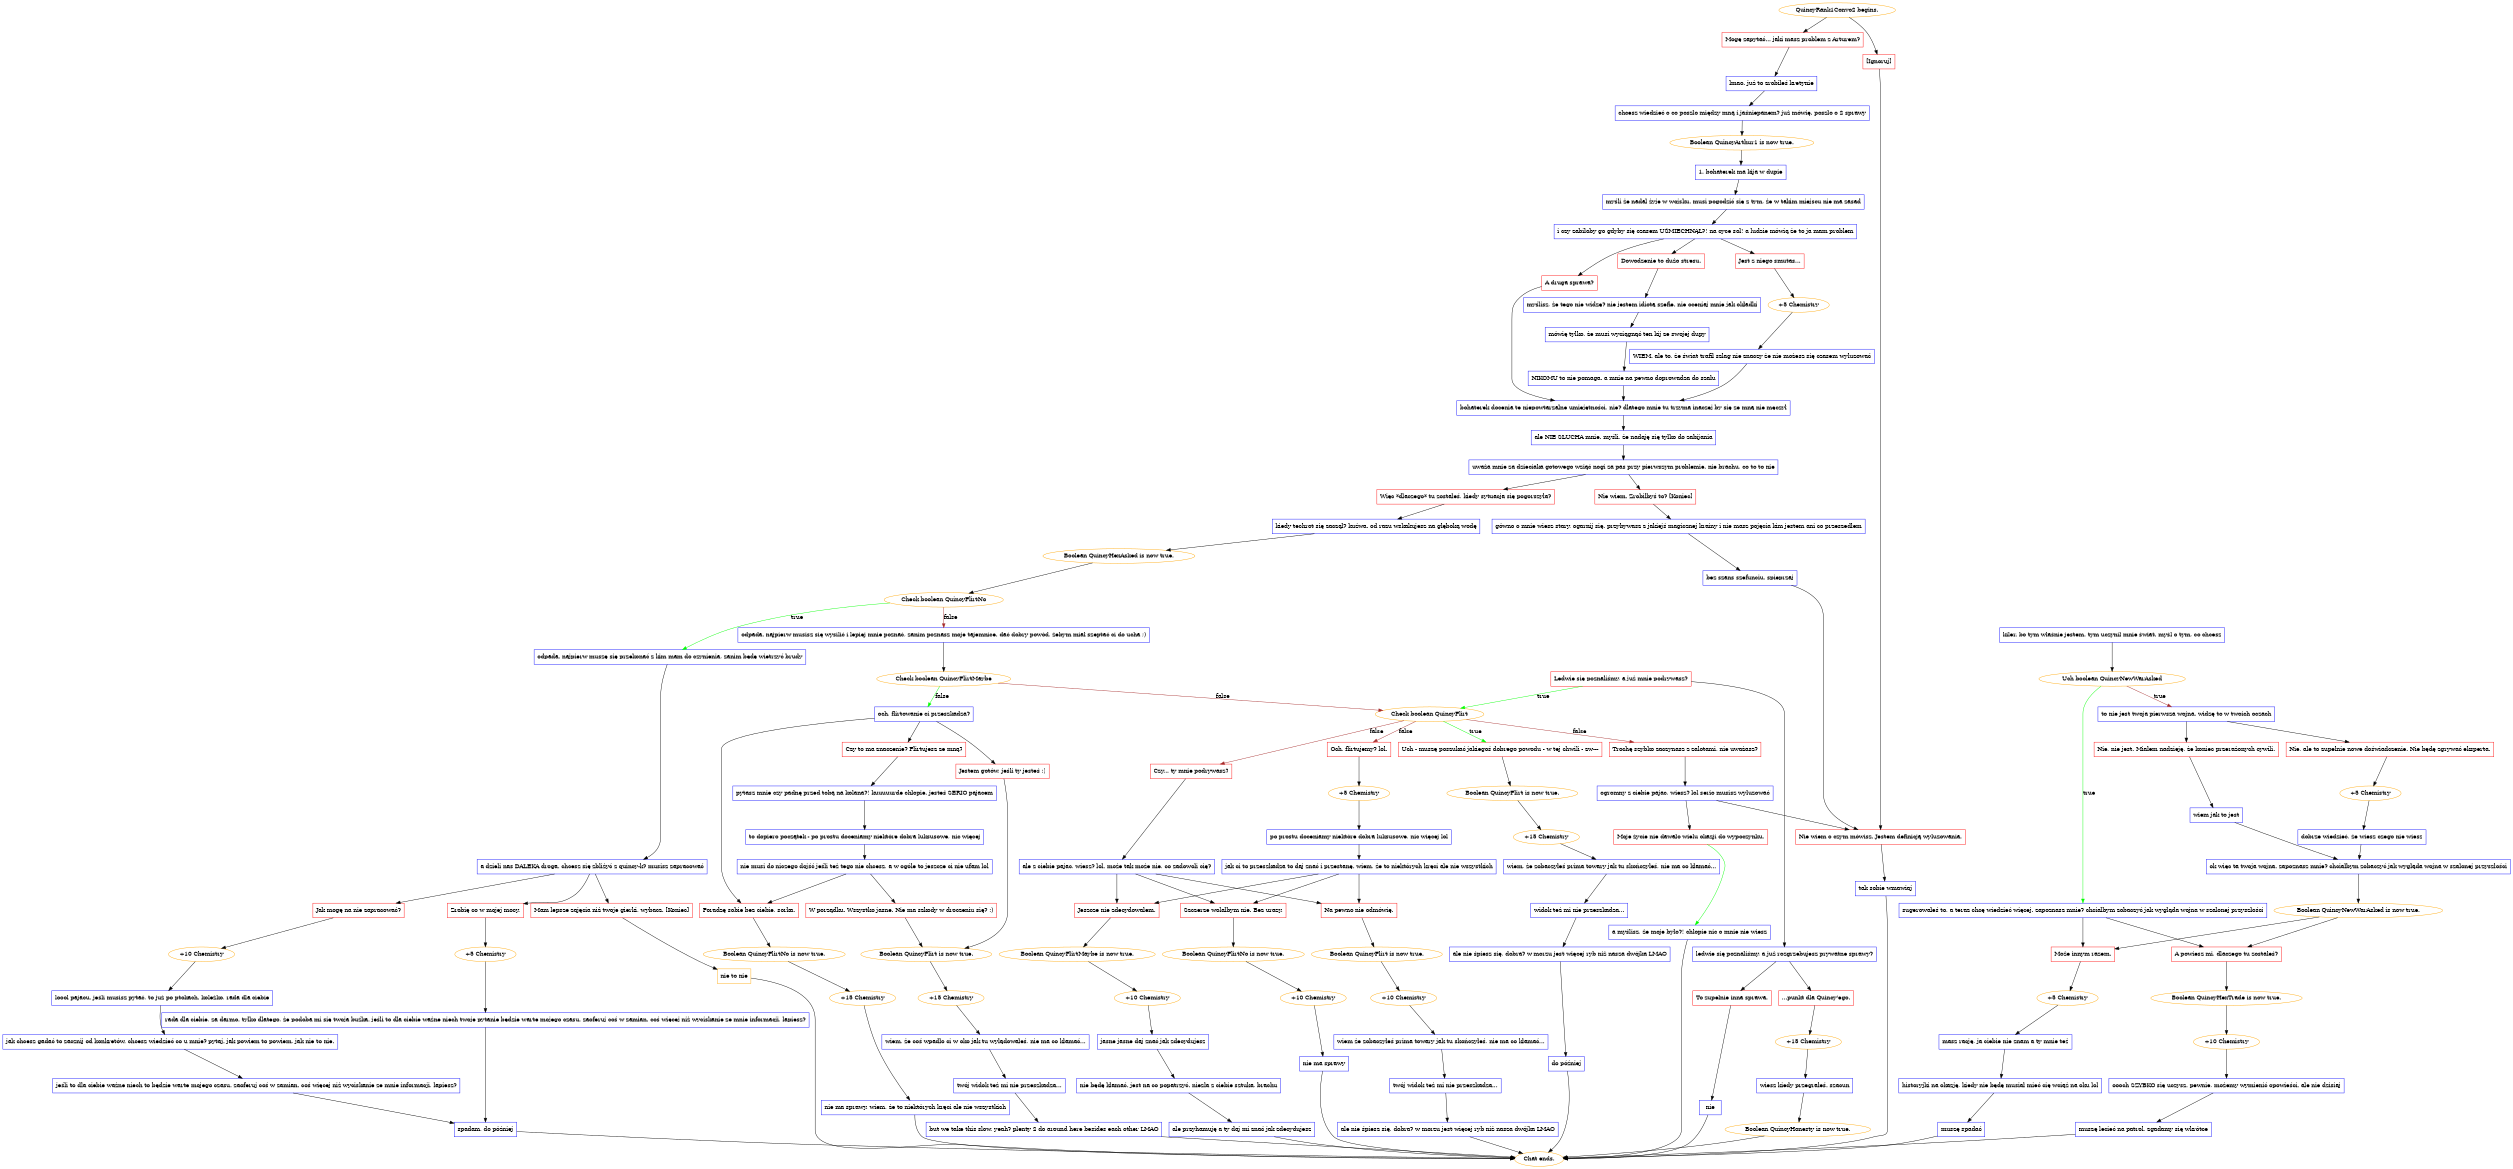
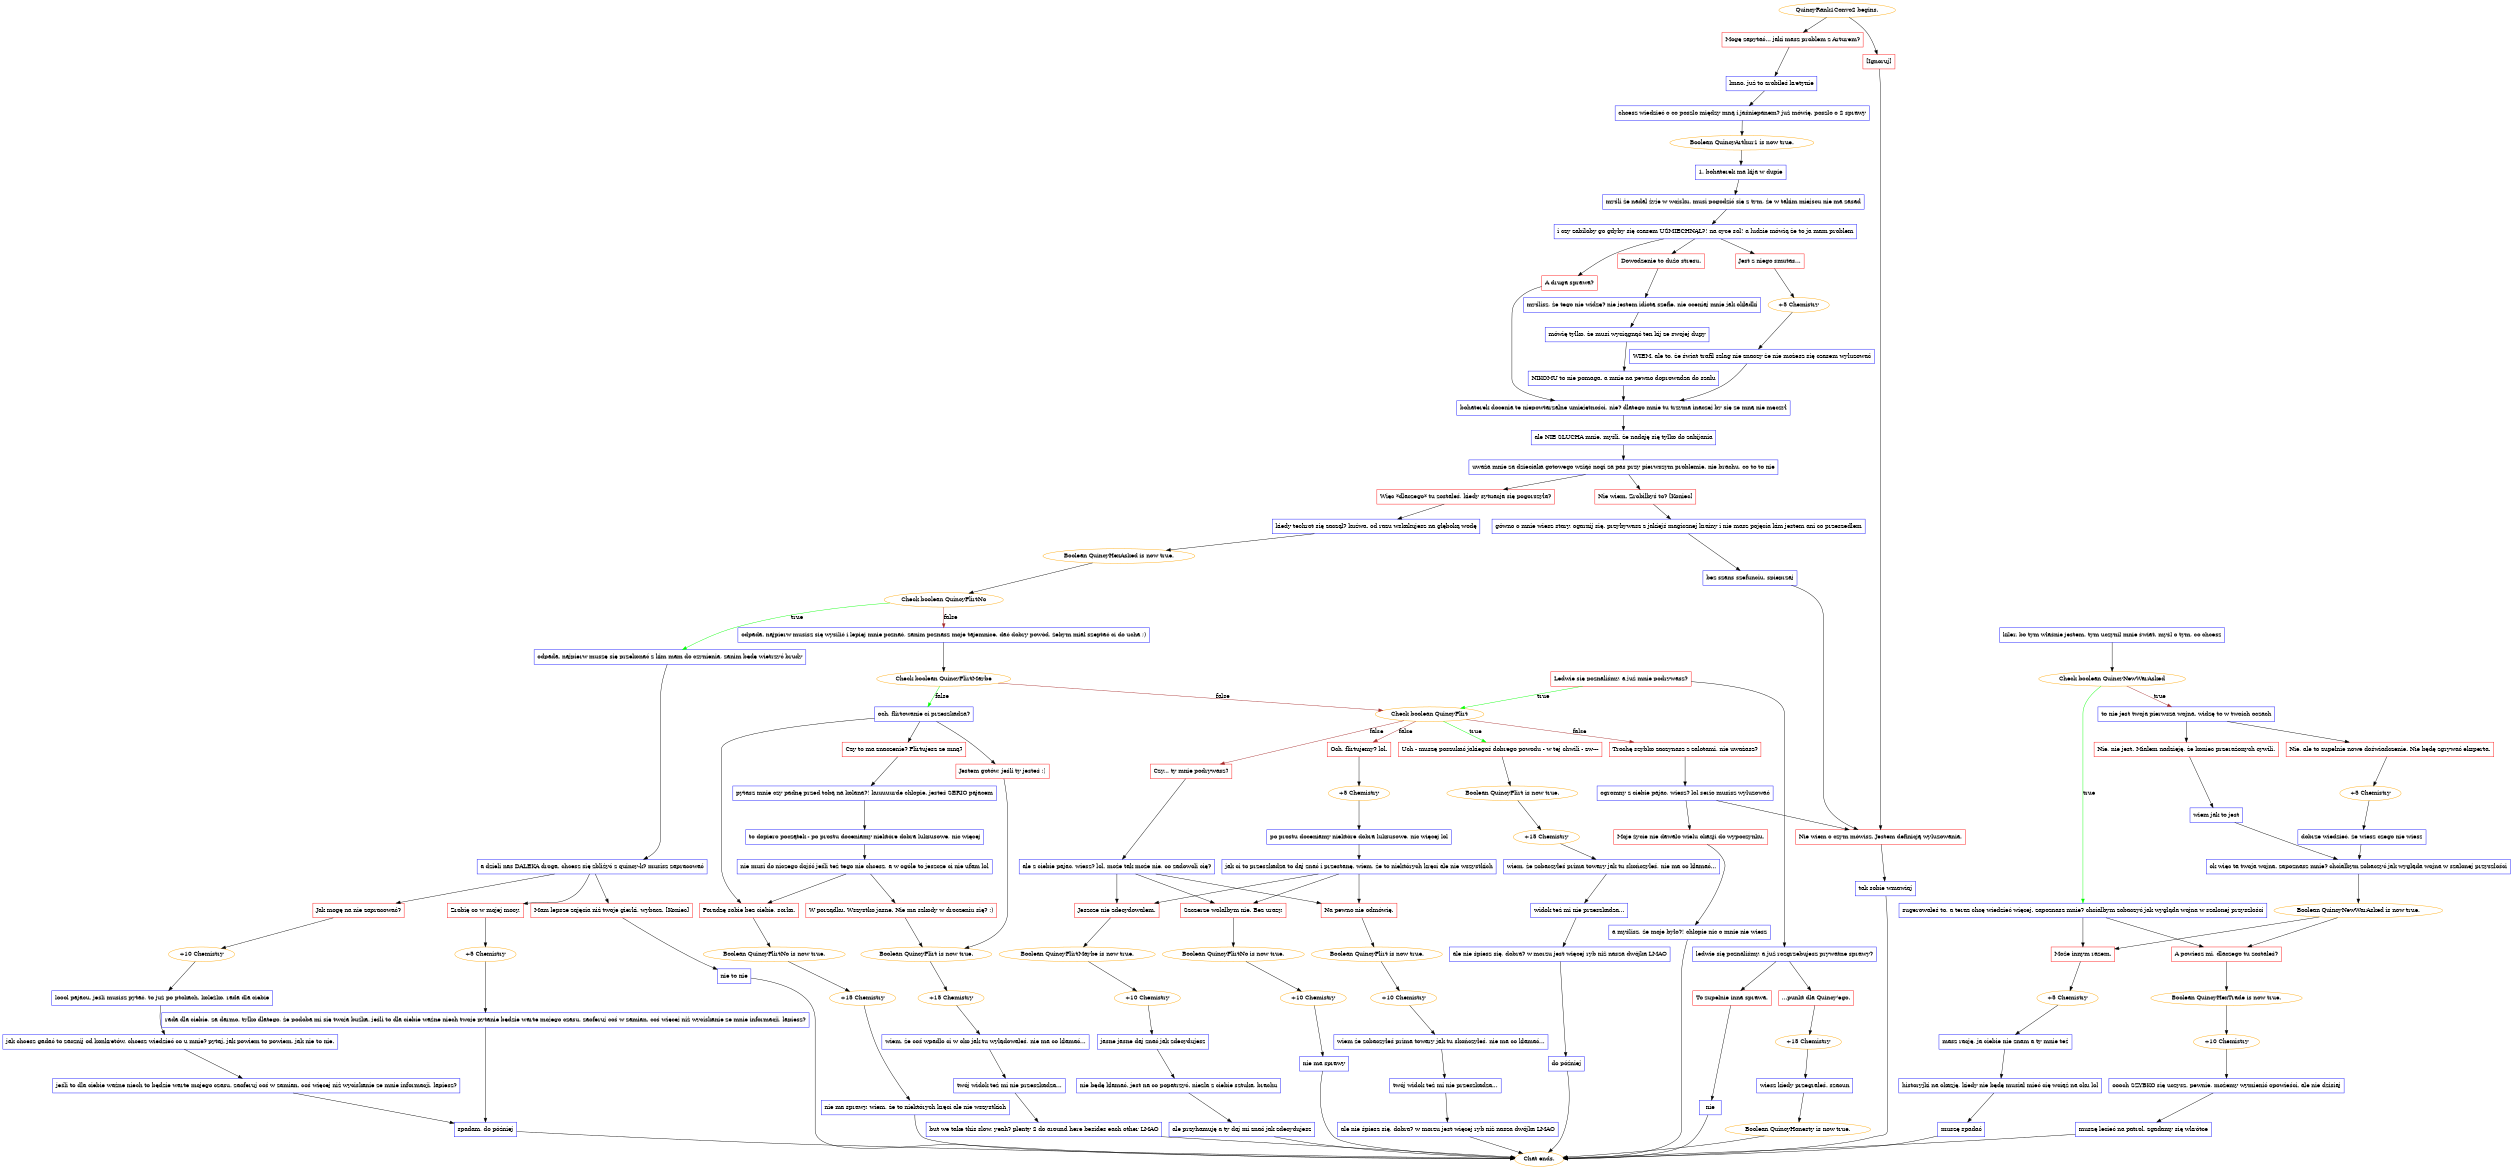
  digraph {
    node [color=blue shape=box]
    "QuincyRank1Convo2 begins." [color=orange shape=""]
    n2 [color=red label="Mogę zapytać... jaki masz problem z Arturem?"]
    n3 [color=red label="[Ignoruj]"]
    n4 [label="lmao. już to zrobiłeś kretynie"]
    n5 [color=red label="Nie wiem o czym mówisz. Jestem definicją wyluzowania."]
    n6 [label="chcesz wiedzieć o co poszło między mną i jaśniepanem? już mówię. poszło o 2 sprawy"]
    "Chat ends." [color=orange shape=""]
    n8 [color=orange label="Boolean QuincyArthur1 is now true." shape=""]
    n9 [label="1. bohaterek ma kija w dupie"]
    n10 [label="myśli że nadal żyje w wojsku. musi pogodzić się z tym, że w takim miejscu nie ma zasad"]
    n11 [label="i czy zabiłoby go gdyby się czasem UŚMIECHNĄŁ?! na cyce sol! a ludzie mówią że to ja mam problem"]
    n12 [color=red label="Dowodzenie to dużo stresu."]
    n13 [color=red label="Jest z niego smutas..."]
    n14 [color=red label="A druga sprawa?"]
    n15 [label="myślisz, że tego nie widzę? nie jestem idiotą szefie. nie oceniaj mnie jak okładki"]
    n16 [color=orange label="+5 Chemistry" shape=""]
    n17 [label="bohaterek docenia te niepowtarzalne umiejętności, nie? dlatego mnie tu trzyma inaczej by się ze mną nie męczył"]
    n18 [label="mówię tylko, że musi wyciągnąć ten kij ze swojej dupy"]
    n19 [label="WIEM. ale to, że świat trafił szlag nie znaczy że nie możesz się czasem wyluzować"]
    n20 [label="ale NIE SŁUCHA mnie. myśli, że nadaję się tylko do zabijania"]
    n21 [label="NIKOMU to nie pomaga. a mnie na pewno doprowadza do szału"]
    n22 [label="uważa mnie za dzieciaka gotowego wziąć nogi za pas przy pierwszym problemie. nie brachu, co to to nie"]
    n23 [color=red label="Więc *dlaczego* tu zostałeś, kiedy sytuacja się pogorszyła?"]
    n24 [color=red label="Nie wiem. Zrobiłbyś to? [Koniec]"]
    n25 [label="kiedy techrot się zaczął? kuźwa. od razu wskakujesz na głęboką wodę"]
    n26 [label="gówno o mnie wiesz stary, ogarnij się. przybywasz z jakiejś magicznej krainy i nie masz pojęcia kim jestem ani co przeszedłem"]
    n27 [color=orange label="Boolean QuincyHexAsked is now true." shape=""]
    n28 [label="bez szans szefunciu. spieprzaj"]
    n29 [color=orange label="Check boolean QuincyFlirtNo" shape=""]
    n30 [label="odpada. najpierw muszę się przekonać z kim mam do czynienia, zanim będę wietrzyć brudy"]
    n31 [label="odpada. najpierw musisz się wysilić i lepiej mnie poznać, zanim poznasz moje tajemnice. dać dobry powód, żebym miał szeptać ci do ucha ;)"]
    n32 [label="a dzieli nas DALEKA droga. chcesz się zbliżyć z quincy-k? musisz zapracować"]
    n33 [color=orange label="Check boolean QuincyFlirtMaybe" shape=""]
    n34 [color=red label="Zrobię co w mojej mocy."]
    n35 [color=red label="Jak mogę na nie zapracować?"]
    n36 [color=red label="Mam lepsze zajęcia niż twoje gierki, wybacz. [Koniec]"]
    n37 [label="och, flirtowanie ci przeszkadza?"]
    n38 [color=orange label="Check boolean QuincyFlirt" shape=""]
    n39 [color=orange label="+5 Chemistry" shape=""]
    n40 [color=orange label="+10 Chemistry" shape=""]
-   n41 [color=orange label="nie to nie"]
+   n41 [label="nie to nie"]
    n42 [color=red label="Czy to ma znaczenie? Flirtujesz ze mną?"]
    n43 [color=red label="Jestem gotów, jeśli ty jesteś :)"]
    n44 [color=red label="Poradzę sobie bez ciebie, sorka."]
    n45 [color=red label="Uch - muszę poszukać jakiegoś dobrego powodu - w tej chwili - zw---"]
    n46 [color=red label="Trochę szybko zaczynasz z zalotami, nie uważasz?"]
    n47 [color=red label="Czy... ty mnie podrywasz?"]
    n48 [color=red label="Och, flirtujemy? lol."]
    n49 [label="rada dla ciebie, za darmo. tylko dlatego, że podoba mi się twoja buźka. jeśli to dla ciebie ważne niech twoje pytanie będzie warte mojego czasu. zaoferuj coś w zamian. coś więcej niż wyciskanie ze mnie informacji, łapiesz?"]
    n50 [label="loool pajacu. jeśli musisz pytać, to już po ptokach. koleżko, rada dla ciebie"]
    n51 [label="kiler. bo tym właśnie jestem. tym uczynił mnie świat. myśl o tym, co chcesz"]
-   n52 [color=orange label="Uch boolean QuincyNewWarAsked" shape=""]
+   n52 [color=orange label="Check boolean QuincyNewWarAsked" shape=""]
    n53 [label="pytasz mnie czy padnę przed tobą na kolana?! kuuuuurde chłopie. jesteś SERIO pajacem"]
    n54 [color=orange label="Boolean QuincyFlirt is now true." shape=""]
    n55 [color=orange label="Boolean QuincyFlirtNo is now true." shape=""]
    n56 [color=orange label="Boolean QuincyFlirt is now true." shape=""]
    n57 [color=red label="Ledwie się poznaliśmy, a już mnie podrywasz?"]
    n58 [label="ledwie się poznaliśmy, a już rozgrzebujesz prywatne sprawy?"]
    n59 [label="ogromny z ciebie pajac, wiesz? lol serio musisz wyluzować"]
    n60 [label="ale z ciebie pajac, wiesz? lol. może tak może nie, co zadowoli cię?"]
    n61 [color=orange label="+5 Chemistry" shape=""]
    n62 [label="spadam, do później"]
    n63 [label="jak chcesz gadać to zacznij od konkretów. chcesz wiedzieć co u mnie? pytaj. jak powiem to powiem, jak nie to nie."]
    n64 [label="sugerowałeś to, a teraz chcę wiedzieć więcej. zapoznasz mnie? chciałbym zobaczyć jak wygląda wojna w szalonej przyszłości"]
    n65 [label="to nie jest twoja pierwsza wojna. widzę to w twoich oczach"]
    n66 [label="to dopiero początek - po prostu doceniamy niektóre dobra luksusowe, nic więcej"]
    n67 [color=orange label="+15 Chemistry" shape=""]
    n68 [color=orange label="+15 Chemistry" shape=""]
    n69 [color=orange label="+15 Chemistry" shape=""]
    n70 [color=red label="...punkt dla Quincy'ego."]
    n71 [color=red label="To zupełnie inna sprawa."]
    n72 [color=red label="Moje życie nie dawało wielu okazji do wypoczynku."]
    n73 [color=red label="Na pewno nie odmówię."]
    n74 [color=red label="Jeszcze nie zdecydowałem."]
    n75 [color=red label="Szczerze wolałbym nie. Bez urazy."]
    n76 [label="po prostu doceniamy niektóre dobra luksusowe, nic więcej lol"]
    n77 [label="jeśli to dla ciebie ważne niech to będzie warte mojego czasu. zaoferuj coś w zamian. coś więcej niż wyciskanie ze mnie informacji, łapiesz?"]
    n78 [color=red label="A powiesz mi, dlaczego tu zostałeś?"]
    n79 [color=red label="Może innym razem."]
    n80 [color=red label="Nie, nie jest. Miałem nadzieję, że koniec przerażonych cywili."]
    n81 [color=red label="Nie, ale to zupełnie nowe doświadczenie. Nie będę zgrywać eksperta."]
    n82 [label="nie musi do niczego dojść jeśli też tego nie chcesz, a w ogóle to jeszcze ci nie ufam lol"]
    n83 [label="wiem, że coś wpadło ci w oko jak tu wylądowałeś, nie ma co kłamać..."]
    n84 [label="nie ma sprawy. wiem, że to niektórych kręci ale nie wszystkich"]
    n85 [label="wiem, że zobaczyłeś prima towary jak tu skończyłeś, nie ma co kłamać..."]
    n86 [color=orange label="+15 Chemistry" shape=""]
    n87 [label=nie]
    n88 [label="a myślisz, że moje było?! chłopie nic o mnie nie wiesz"]
    n89 [label="tak sobie wmawiaj"]
    n90 [color=orange label="Boolean QuincyFlirt is now true." shape=""]
    n91 [color=orange label="Boolean QuincyFlirtMaybe is now true." shape=""]
    n92 [color=orange label="Boolean QuincyFlirtNo is now true." shape=""]
    n93 [label="jak ci to przeszkadza to daj znać i przestanę. wiem, że to niektórych kręci ale nie wszystkich"]
    n94 [color=orange label="Boolean QuincyHexTrade is now true." shape=""]
    n95 [color=orange label="+5 Chemistry" shape=""]
    n96 [label="wiem jak to jest"]
    n97 [color=orange label="+5 Chemistry" shape=""]
    n98 [color=red label="W porządku. Wszystko jasne. Nie ma szkody w droczeniu się? :)"]
    n99 [label="twój widok też mi nie przeszkadza..."]
    n100 [label="widok też mi nie przeszkadza..."]
    n101 [label="wiesz kiedy przegrałeś. szacun"]
    n102 [color=orange label="+10 Chemistry" shape=""]
    n103 [color=orange label="+10 Chemistry" shape=""]
    n104 [color=orange label="+10 Chemistry" shape=""]
    n105 [color=orange label="+10 Chemistry" shape=""]
    n106 [label="masz rację, ja ciebie nie znam a ty mnie też"]
    n107 [label="ok więc ta twoja wojna. zapoznasz mnie? chciałbym zobaczyć jak wygląda wojna w szalonej przyszłości"]
    n108 [label="dobrze wiedzieć, że wiesz czego nie wiesz"]
    n109 [label="but we take this slow, yeah? plenty 2 do around here besides each other LMAO"]
    n110 [label="ale nie śpiesz się, dobra? w morzu jest więcej ryb niż nasza dwójka LMAO"]
    n111 [color=orange label="Boolean QuincyHonesty is now true." shape=""]
    n112 [label="wiem że zobaczyłeś prima towary jak tu skończyłeś, nie ma co kłamać..."]
    n113 [label="jasne jasne daj znać jak zdecydujesz"]
    n114 [label="nie ma sprawy"]
    n115 [label="oooch SZYBKO się uczysz. pewnie, możemy wymienić opowieści. ale nie dzisiaj"]
    n116 [label="historyjki na okazję, kiedy nie będę musiał mieć cię wciąż na oku lol"]
    n117 [color=orange label="Boolean QuincyNewWarAsked is now true." shape=""]
    n118 [label="do później"]
    n119 [label="twój widok też mi nie przeszkadza..."]
    n120 [label="nie będę kłamać. jest na co popatrzyć. niezła z ciebie sztuka, brachu"]
    n121 [label="muszę lecieć na patrol, zgadamy się wkrótce"]
    n122 [label="muszę spadać"]
    n123 [label="ale nie śpiesz się, dobra? w morzu jest więcej ryb niż nasza dwójka LMAO"]
    n124 [label="ale przyhamuję a ty daj mi znać jak zdecydujesz"]
    "QuincyRank1Convo2 begins." -> n2
    "QuincyRank1Convo2 begins." -> n3
    n2 -> n4
    n3 -> n5
    n4 -> n6
    n5 -> n89
    n6 -> n8
    n8 -> n9
    n9 -> n10
    n10 -> n11
    n11 -> n12
    n11 -> n13
    n11 -> n14
    n12 -> n15
    n13 -> n16
    n14 -> n17
    n15 -> n18
    n16 -> n19
    n17 -> n20
    n18 -> n21
    n19 -> n17
    n20 -> n22
    n21 -> n17
    n22 -> n23
    n22 -> n24
    n23 -> n25
    n24 -> n26
    n25 -> n27
    n26 -> n28
    n27 -> n29
    n28 -> n5
    n29 -> n30 [color=green label=true]
    n29 -> n31 [color=brown label=false]
    n30 -> n32
    n31 -> n33
    n32 -> n34
    n32 -> n35
    n32 -> n36
    n33 -> n37 [color=green label=false]
    n33 -> n38 [color=brown label=false]
    n34 -> n39
    n35 -> n40
    n36 -> n41
    n37 -> n42
    n37 -> n43
    n37 -> n44
    n38 -> n45 [color=green label=true]
    n38 -> n46 [color=brown label=false]
    n38 -> n47 [color=brown label=false]
    n38 -> n48 [color=brown label=false]
    n39 -> n49
    n40 -> n50
    n41 -> "Chat ends."
    n42 -> n53
    n43 -> n54
    n44 -> n55
    n45 -> n56
    n46 -> n59
    n47 -> n60
    n48 -> n61
    n49 -> n62
    n50 -> n63
    n51 -> n52
    n52 -> n64 [color=green label=true]
    n52 -> n65 [color=brown label=true]
    n53 -> n66
    n54 -> n67
    n55 -> n68
    n56 -> n69
    n57 -> n38 [color=green label=true]
    n57 -> n58
    n58 -> n70
    n58 -> n71
    n59 -> n5
    n59 -> n72
    n60 -> n73
    n60 -> n74
    n60 -> n75
    n61 -> n76
    n62 -> "Chat ends."
    n63 -> n77
    n64 -> n78
    n64 -> n79
    n65 -> n80
    n65 -> n81
    n66 -> n82
    n67 -> n83
    n68 -> n84
    n69 -> n85
    n70 -> n86
    n71 -> n87
-   n72 -> n88 [color=green]
+   n72 -> n88
    n73 -> n90
    n74 -> n91
    n75 -> n92
    n76 -> n93
    n77 -> n62
    n78 -> n94
    n79 -> n95
    n80 -> n96
    n81 -> n97
    n82 -> n44
    n82 -> n98
    n83 -> n99
    n84 -> "Chat ends."
    n85 -> n100
    n86 -> n101
    n87 -> "Chat ends."
    n88 -> "Chat ends."
    n89 -> "Chat ends."
    n90 -> n102
    n91 -> n103
    n92 -> n104
    n93 -> n73
    n93 -> n74
    n93 -> n75
    n94 -> n105
    n95 -> n106
    n96 -> n107
    n97 -> n108
    n98 -> n54
    n99 -> n109
    n100 -> n110
    n101 -> n111
    n102 -> n112
    n103 -> n113
    n104 -> n114
    n105 -> n115
    n106 -> n116
    n107 -> n117
    n108 -> n107
    n109 -> "Chat ends."
    n110 -> n118
    n111 -> "Chat ends."
    n112 -> n119
    n113 -> n120
    n114 -> "Chat ends."
    n115 -> n121
    n116 -> n122
    n117 -> n78
    n117 -> n79
    n118 -> "Chat ends."
    n119 -> n123
    n120 -> n124
    n121 -> "Chat ends."
    n122 -> "Chat ends."
    n123 -> "Chat ends."
    n124 -> "Chat ends."
  }
